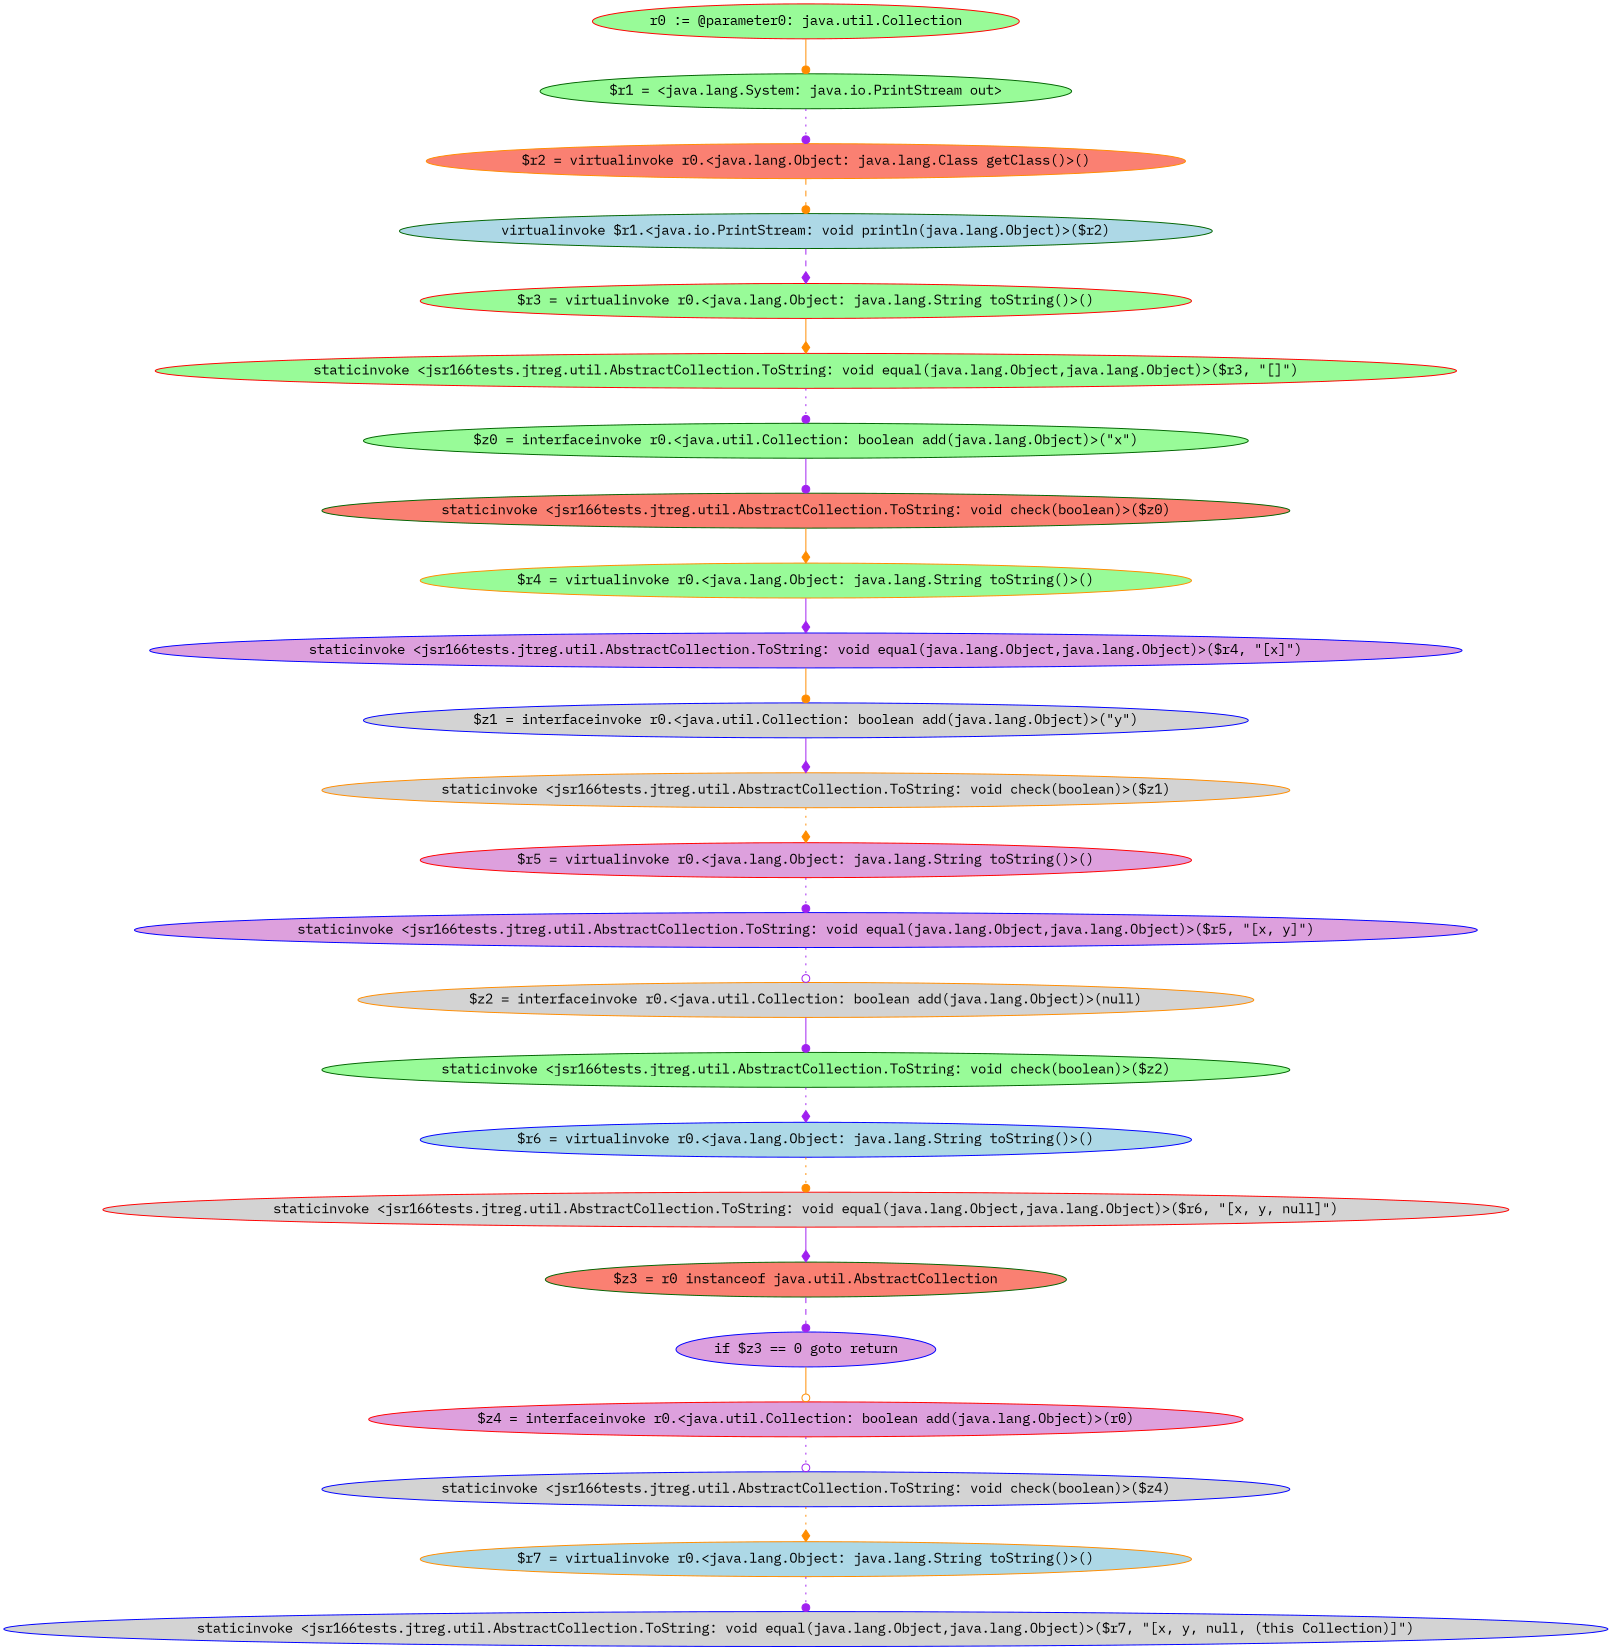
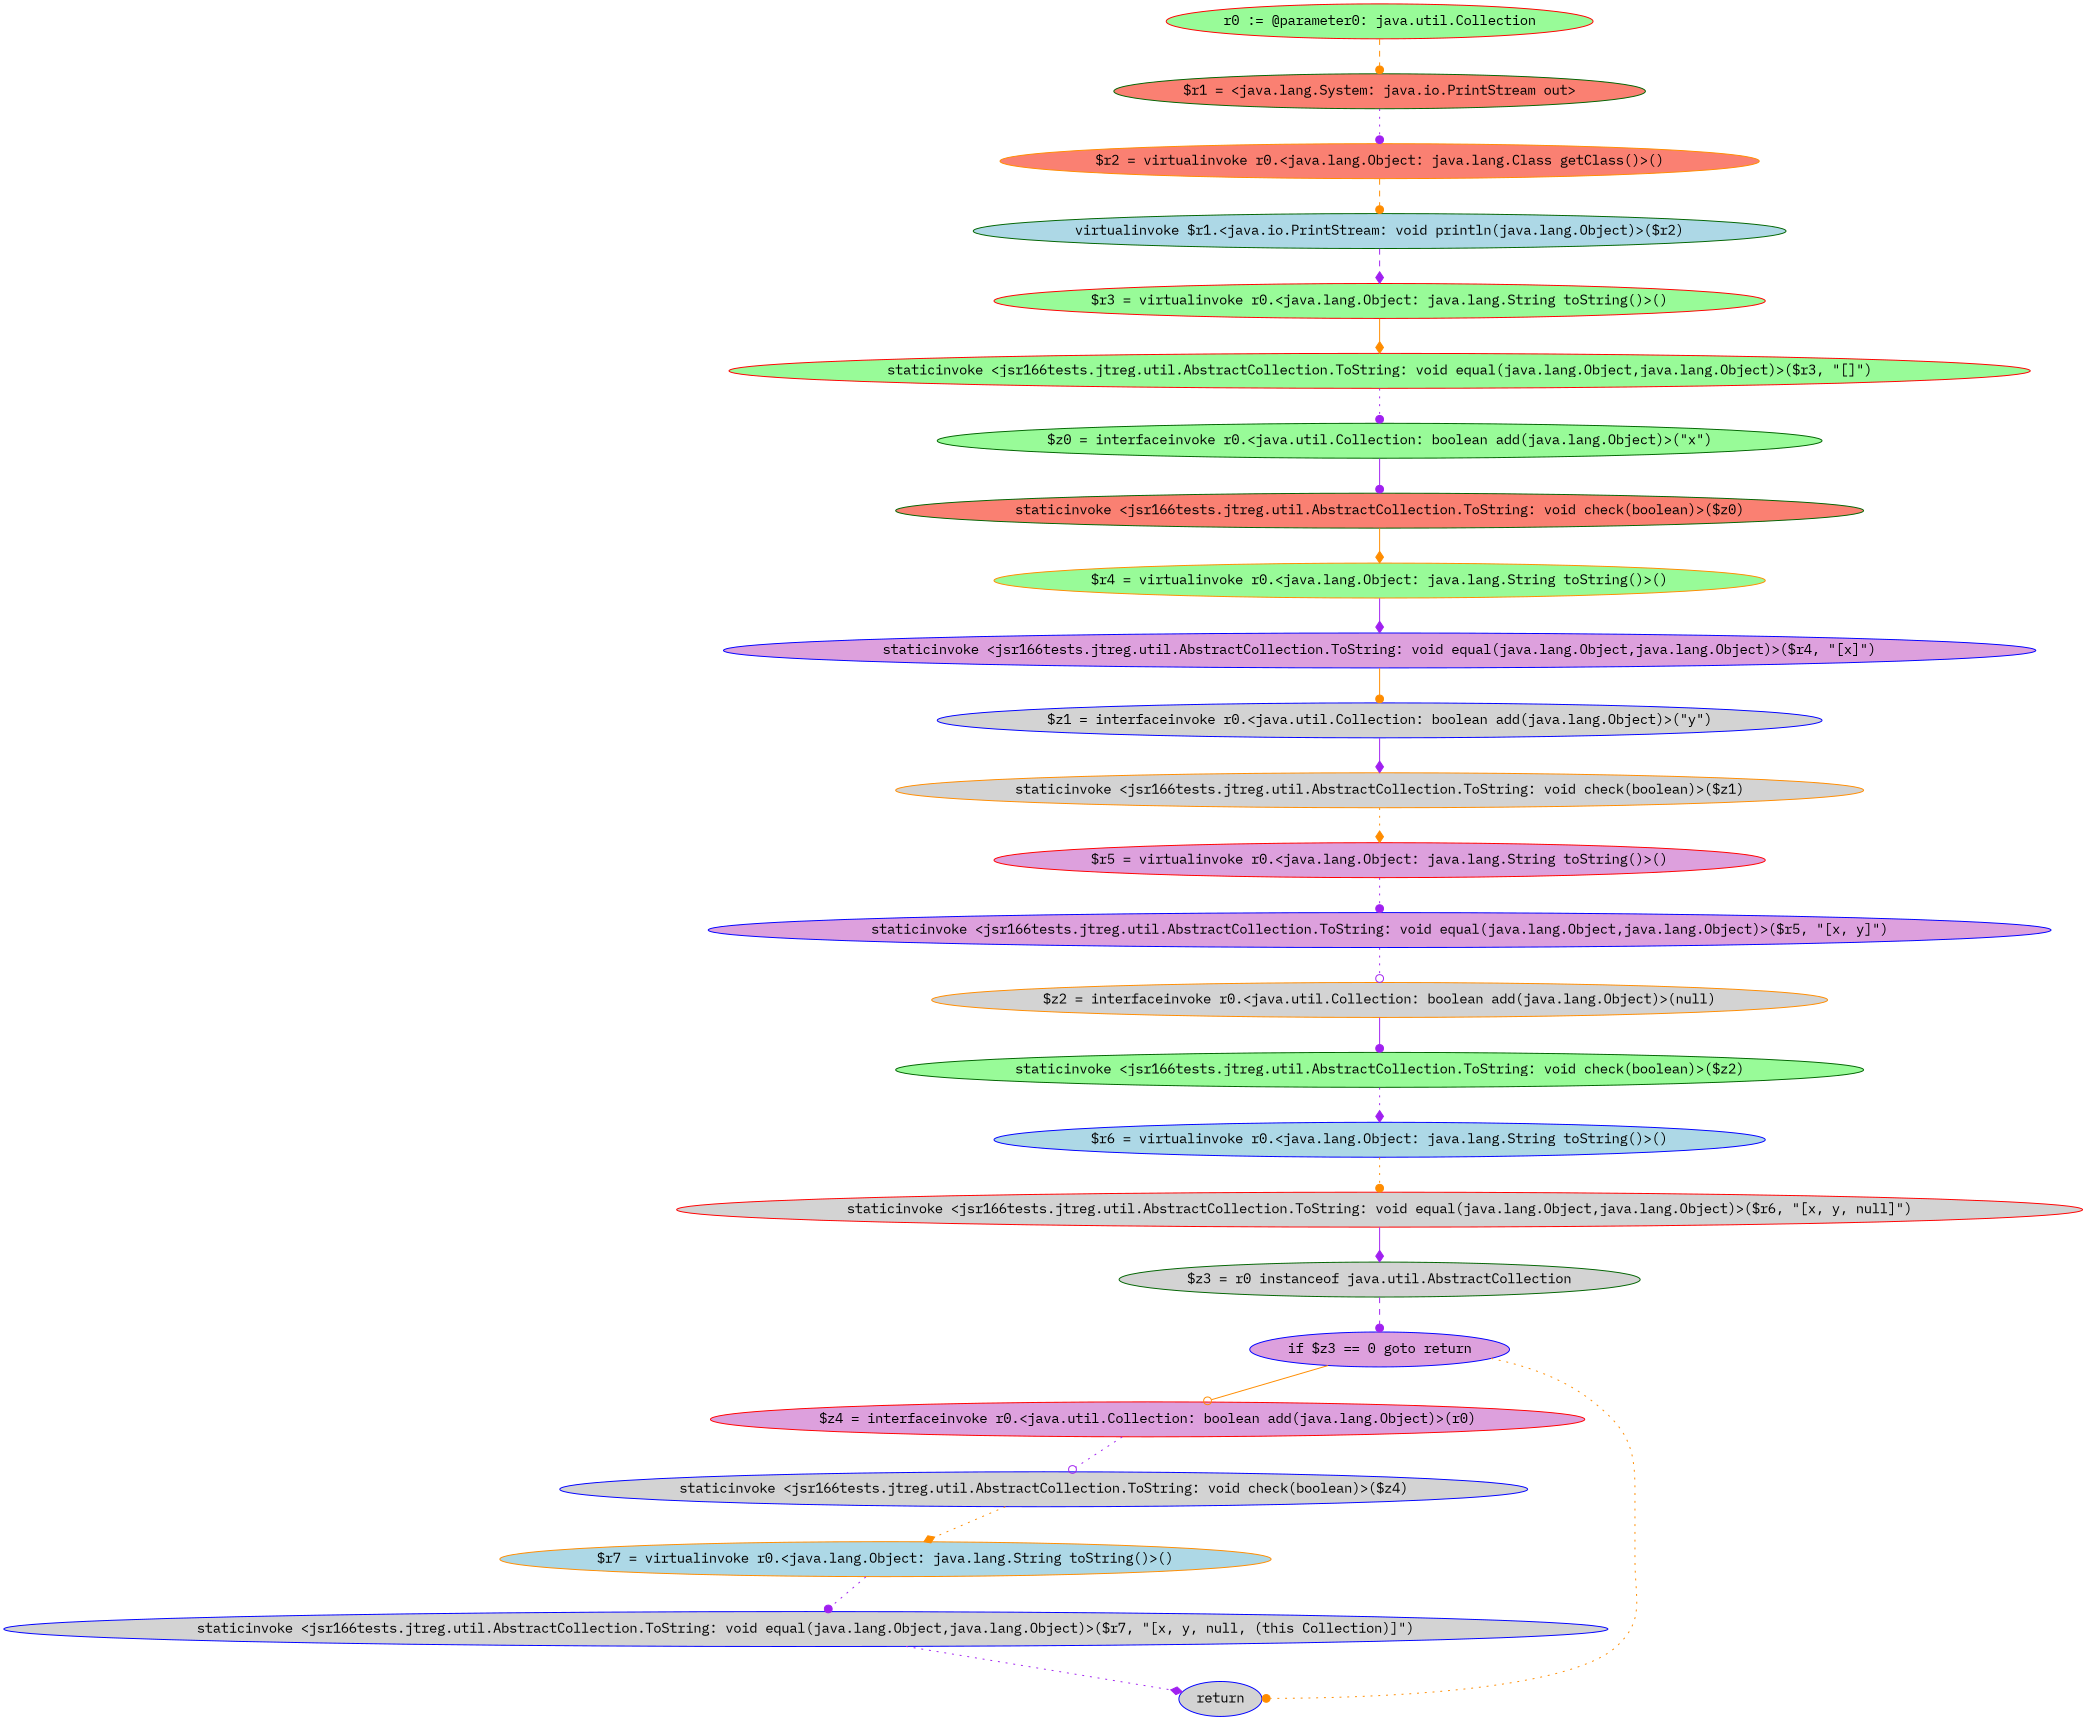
  digraph {
    fontname="IBM Plex Mono"
    node [color=blue fillcolor=palegreen fontname="IBM Plex Mono" style=filled]
    edge [arrowhead=dot color=purple fontname="IBM Plex Mono" style=dotted]
    "r0 := @parameter0: java.util.Collection" [color=red]
-   "$r1 = <java.lang.System: java.io.PrintStream out>" [color=darkgreen]
+   "$r1 = <java.lang.System: java.io.PrintStream out>" [color=darkgreen fillcolor=salmon]
    "$r2 = virtualinvoke r0.<java.lang.Object: java.lang.Class getClass()>()" [color=darkorange fillcolor=salmon]
    "virtualinvoke $r1.<java.io.PrintStream: void println(java.lang.Object)>($r2)" [color=darkgreen fillcolor=lightblue]
    "$r3 = virtualinvoke r0.<java.lang.Object: java.lang.String toString()>()" [color=red]
    "staticinvoke <jsr166tests.jtreg.util.AbstractCollection.ToString: void equal(java.lang.Object,java.lang.Object)>($r3, \"[]\")" [color=red]
    "$z0 = interfaceinvoke r0.<java.util.Collection: boolean add(java.lang.Object)>(\"x\")" [color=darkgreen]
    "staticinvoke <jsr166tests.jtreg.util.AbstractCollection.ToString: void check(boolean)>($z0)" [color=darkgreen fillcolor=salmon]
    "$r4 = virtualinvoke r0.<java.lang.Object: java.lang.String toString()>()" [color=darkorange]
    "staticinvoke <jsr166tests.jtreg.util.AbstractCollection.ToString: void equal(java.lang.Object,java.lang.Object)>($r4, \"[x]\")" [fillcolor=plum]
    "$z1 = interfaceinvoke r0.<java.util.Collection: boolean add(java.lang.Object)>(\"y\")" [fillcolor=lightgrey]
    "staticinvoke <jsr166tests.jtreg.util.AbstractCollection.ToString: void check(boolean)>($z1)" [color=darkorange fillcolor=lightgrey]
    "$r5 = virtualinvoke r0.<java.lang.Object: java.lang.String toString()>()" [color=red fillcolor=plum]
    "staticinvoke <jsr166tests.jtreg.util.AbstractCollection.ToString: void equal(java.lang.Object,java.lang.Object)>($r5, \"[x, y]\")" [fillcolor=plum]
    "$z2 = interfaceinvoke r0.<java.util.Collection: boolean add(java.lang.Object)>(null)" [color=darkorange fillcolor=lightgrey]
    "staticinvoke <jsr166tests.jtreg.util.AbstractCollection.ToString: void check(boolean)>($z2)" [color=darkgreen]
    "$r6 = virtualinvoke r0.<java.lang.Object: java.lang.String toString()>()" [fillcolor=lightblue]
    "staticinvoke <jsr166tests.jtreg.util.AbstractCollection.ToString: void equal(java.lang.Object,java.lang.Object)>($r6, \"[x, y, null]\")" [color=red fillcolor=lightgrey]
-   "$z3 = r0 instanceof java.util.AbstractCollection" [color=darkgreen fillcolor=salmon]
+   "$z3 = r0 instanceof java.util.AbstractCollection" [color=darkgreen fillcolor=lightgrey]
    "if $z3 == 0 goto return" [fillcolor=plum]
    "$z4 = interfaceinvoke r0.<java.util.Collection: boolean add(java.lang.Object)>(r0)" [color=red fillcolor=plum]
+   return [fillcolor=lightgrey]
    "staticinvoke <jsr166tests.jtreg.util.AbstractCollection.ToString: void check(boolean)>($z4)" [fillcolor=lightgrey]
    "$r7 = virtualinvoke r0.<java.lang.Object: java.lang.String toString()>()" [color=darkorange fillcolor=lightblue]
    "staticinvoke <jsr166tests.jtreg.util.AbstractCollection.ToString: void equal(java.lang.Object,java.lang.Object)>($r7, \"[x, y, null, (this Collection)]\")" [fillcolor=lightgrey]
-   "r0 := @parameter0: java.util.Collection" -> "$r1 = <java.lang.System: java.io.PrintStream out>" [color=darkorange style=solid]
+   "r0 := @parameter0: java.util.Collection" -> "$r1 = <java.lang.System: java.io.PrintStream out>" [color=darkorange style=dashed]
    "$r1 = <java.lang.System: java.io.PrintStream out>" -> "$r2 = virtualinvoke r0.<java.lang.Object: java.lang.Class getClass()>()"
    "$r2 = virtualinvoke r0.<java.lang.Object: java.lang.Class getClass()>()" -> "virtualinvoke $r1.<java.io.PrintStream: void println(java.lang.Object)>($r2)" [color=darkorange style=dashed]
    "virtualinvoke $r1.<java.io.PrintStream: void println(java.lang.Object)>($r2)" -> "$r3 = virtualinvoke r0.<java.lang.Object: java.lang.String toString()>()" [arrowhead=diamond style=dashed]
    "$r3 = virtualinvoke r0.<java.lang.Object: java.lang.String toString()>()" -> "staticinvoke <jsr166tests.jtreg.util.AbstractCollection.ToString: void equal(java.lang.Object,java.lang.Object)>($r3, \"[]\")" [arrowhead=diamond color=darkorange style=solid]
    "staticinvoke <jsr166tests.jtreg.util.AbstractCollection.ToString: void equal(java.lang.Object,java.lang.Object)>($r3, \"[]\")" -> "$z0 = interfaceinvoke r0.<java.util.Collection: boolean add(java.lang.Object)>(\"x\")"
    "$z0 = interfaceinvoke r0.<java.util.Collection: boolean add(java.lang.Object)>(\"x\")" -> "staticinvoke <jsr166tests.jtreg.util.AbstractCollection.ToString: void check(boolean)>($z0)" [style=solid]
    "staticinvoke <jsr166tests.jtreg.util.AbstractCollection.ToString: void check(boolean)>($z0)" -> "$r4 = virtualinvoke r0.<java.lang.Object: java.lang.String toString()>()" [arrowhead=diamond color=darkorange style=solid]
    "$r4 = virtualinvoke r0.<java.lang.Object: java.lang.String toString()>()" -> "staticinvoke <jsr166tests.jtreg.util.AbstractCollection.ToString: void equal(java.lang.Object,java.lang.Object)>($r4, \"[x]\")" [arrowhead=diamond style=solid]
    "staticinvoke <jsr166tests.jtreg.util.AbstractCollection.ToString: void equal(java.lang.Object,java.lang.Object)>($r4, \"[x]\")" -> "$z1 = interfaceinvoke r0.<java.util.Collection: boolean add(java.lang.Object)>(\"y\")" [color=darkorange style=solid]
    "$z1 = interfaceinvoke r0.<java.util.Collection: boolean add(java.lang.Object)>(\"y\")" -> "staticinvoke <jsr166tests.jtreg.util.AbstractCollection.ToString: void check(boolean)>($z1)" [arrowhead=diamond style=solid]
    "staticinvoke <jsr166tests.jtreg.util.AbstractCollection.ToString: void check(boolean)>($z1)" -> "$r5 = virtualinvoke r0.<java.lang.Object: java.lang.String toString()>()" [arrowhead=diamond color=darkorange]
    "$r5 = virtualinvoke r0.<java.lang.Object: java.lang.String toString()>()" -> "staticinvoke <jsr166tests.jtreg.util.AbstractCollection.ToString: void equal(java.lang.Object,java.lang.Object)>($r5, \"[x, y]\")"
    "staticinvoke <jsr166tests.jtreg.util.AbstractCollection.ToString: void equal(java.lang.Object,java.lang.Object)>($r5, \"[x, y]\")" -> "$z2 = interfaceinvoke r0.<java.util.Collection: boolean add(java.lang.Object)>(null)" [arrowhead=odot]
    "$z2 = interfaceinvoke r0.<java.util.Collection: boolean add(java.lang.Object)>(null)" -> "staticinvoke <jsr166tests.jtreg.util.AbstractCollection.ToString: void check(boolean)>($z2)" [style=solid]
    "staticinvoke <jsr166tests.jtreg.util.AbstractCollection.ToString: void check(boolean)>($z2)" -> "$r6 = virtualinvoke r0.<java.lang.Object: java.lang.String toString()>()" [arrowhead=diamond]
    "$r6 = virtualinvoke r0.<java.lang.Object: java.lang.String toString()>()" -> "staticinvoke <jsr166tests.jtreg.util.AbstractCollection.ToString: void equal(java.lang.Object,java.lang.Object)>($r6, \"[x, y, null]\")" [color=darkorange]
    "staticinvoke <jsr166tests.jtreg.util.AbstractCollection.ToString: void equal(java.lang.Object,java.lang.Object)>($r6, \"[x, y, null]\")" -> "$z3 = r0 instanceof java.util.AbstractCollection" [arrowhead=diamond style=solid]
    "$z3 = r0 instanceof java.util.AbstractCollection" -> "if $z3 == 0 goto return" [style=dashed]
    "if $z3 == 0 goto return" -> "$z4 = interfaceinvoke r0.<java.util.Collection: boolean add(java.lang.Object)>(r0)" [arrowhead=odot color=darkorange style=solid]
+   "if $z3 == 0 goto return" -> return [color=darkorange]
    "$z4 = interfaceinvoke r0.<java.util.Collection: boolean add(java.lang.Object)>(r0)" -> "staticinvoke <jsr166tests.jtreg.util.AbstractCollection.ToString: void check(boolean)>($z4)" [arrowhead=odot]
    "staticinvoke <jsr166tests.jtreg.util.AbstractCollection.ToString: void check(boolean)>($z4)" -> "$r7 = virtualinvoke r0.<java.lang.Object: java.lang.String toString()>()" [arrowhead=diamond color=darkorange]
    "$r7 = virtualinvoke r0.<java.lang.Object: java.lang.String toString()>()" -> "staticinvoke <jsr166tests.jtreg.util.AbstractCollection.ToString: void equal(java.lang.Object,java.lang.Object)>($r7, \"[x, y, null, (this Collection)]\")"
+   "staticinvoke <jsr166tests.jtreg.util.AbstractCollection.ToString: void equal(java.lang.Object,java.lang.Object)>($r7, \"[x, y, null, (this Collection)]\")" -> return [arrowhead=diamond]
  }
